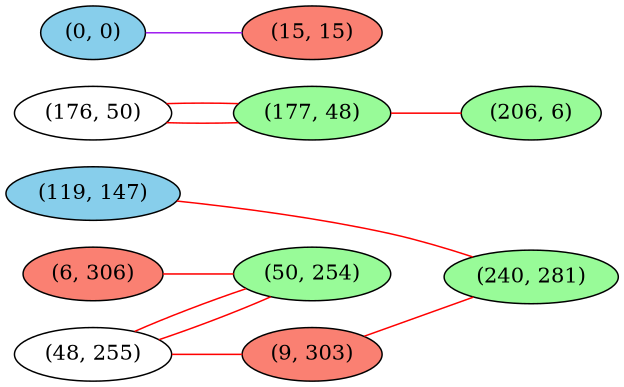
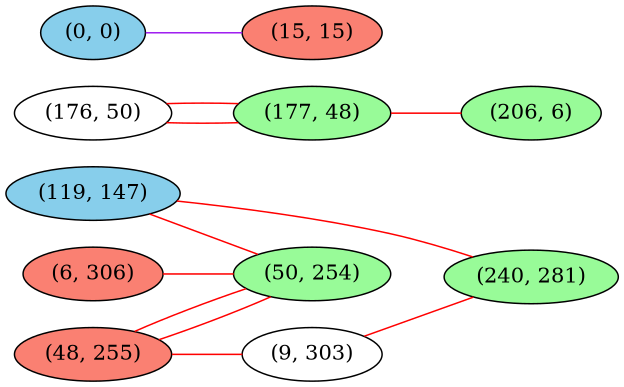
  graph {
    rankdir=LR
    node [fillcolor=palegreen style=filled]
    edge [color=red weight=1]
    "(119, 147)" [fillcolor=skyblue]
    "(240, 281)"
    "(50, 254)"
    "(6, 306)" [fillcolor=salmon]
-   "(9, 303)" [fillcolor=salmon]
-   "(48, 255)" [fillcolor=white]
+   "(9, 303)" [fillcolor=white]
+   "(48, 255)" [fillcolor=salmon]
    "(176, 50)" [fillcolor=white]
    "(177, 48)"
    "(206, 6)"
    "(15, 15)" [fillcolor=salmon]
    "(0, 0)" [fillcolor=skyblue]
    "(119, 147)" -- "(240, 281)"
+   "(119, 147)" -- "(50, 254)"
    "(6, 306)" -- "(50, 254)"
    "(9, 303)" -- "(240, 281)"
    "(48, 255)" -- "(50, 254)"
    "(48, 255)" -- "(50, 254)"
    "(48, 255)" -- "(9, 303)"
    "(176, 50)" -- "(177, 48)"
    "(176, 50)" -- "(177, 48)"
    "(177, 48)" -- "(206, 6)"
    "(0, 0)" -- "(15, 15)" [color=purple weight=4]
  }
